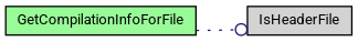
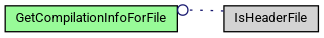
  digraph {
    rankdir=LR
    fontname=Roboto
    node [color=black fontname=Roboto fontsize=10 shape=record style=filled]
    n1 [fillcolor=palegreen fontcolor=black height=0.2 label=GetCompilationInfoForFile width=0.4]
    n2 [fillcolor=lightgrey height=0.2 label=IsHeaderFile width=0.4]
-   n1 -> n2 [color=midnightblue fontname=Roboto fontsize=10 labelfontname=Helvetica labelfontsize=10 style=dotted arrowhead=odot]
+   n2 -> n1 [color=midnightblue fontname=Roboto fontsize=10 labelfontname=Helvetica labelfontsize=10 style=dotted arrowhead=odot]
  }
